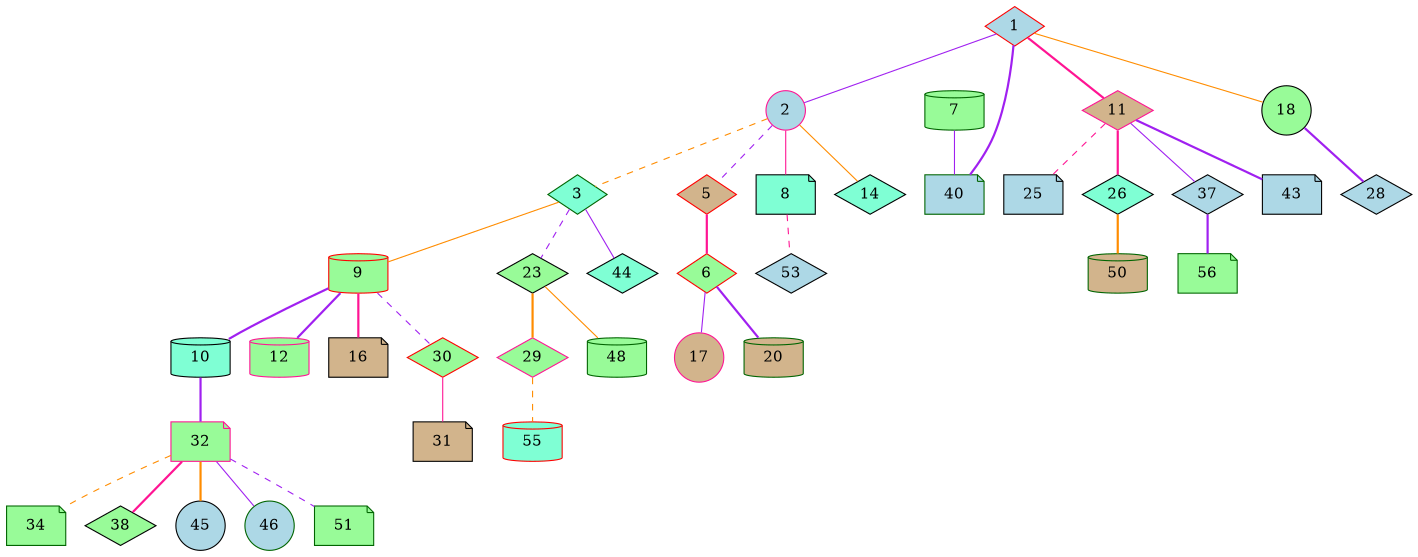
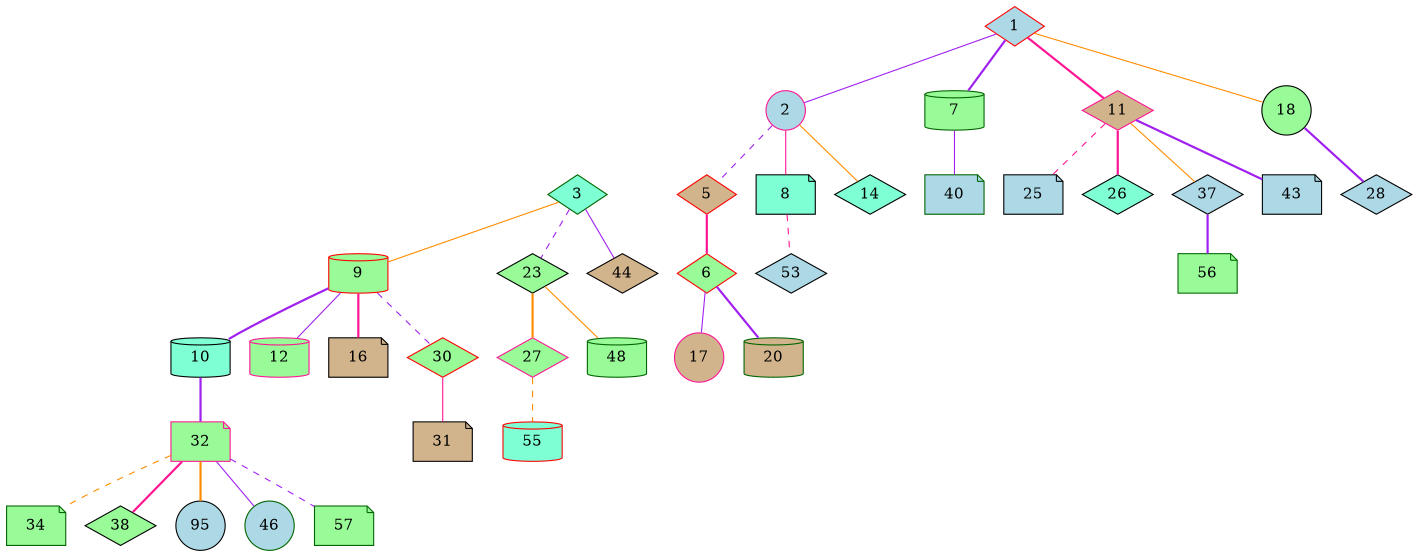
  graph {
    fontname="DejaVu Serif"
    node [color=black fillcolor=palegreen fontname="DejaVu Serif" shape=diamond style=filled]
    edge [color=purple fontname="DejaVu Serif" style=bold]
    1 [color=red fillcolor=lightblue super="+4"]
    2 [color=deeppink fillcolor=lightblue shape=circle super="+24"]
    7 [color=darkgreen shape=cylinder super="+33"]
    11 [color=deeppink fillcolor=tan super="+13"]
    18 [shape=circle super="+19"]
    3 [color=darkgreen fillcolor=aquamarine super="+21"]
    5 [color=red fillcolor=tan]
    8 [fillcolor=aquamarine shape=note super="+49"]
    14 [fillcolor=aquamarine]
    40 [color=darkgreen fillcolor=lightblue shape=note]
    25 [fillcolor=lightblue shape=note]
    26 [fillcolor=aquamarine super="+39"]
    37 [fillcolor=lightblue super="+51"]
    43 [fillcolor=lightblue shape=note]
    28 [fillcolor=lightblue super="+41"]
    9 [color=red shape=cylinder super="+15"]
    23 [super="+27"]
-   44 [fillcolor=aquamarine]
+   44 [fillcolor=tan]
    6 [color=red super="+22"]
    53 [fillcolor=lightblue]
    10 [fillcolor=aquamarine shape=cylinder]
    12 [color=deeppink shape=cylinder]
    16 [fillcolor=tan shape=note super="+42"]
    30 [color=red super="+36"]
-   29 [color=deeppink super="+54"]
+   29 [color=deeppink super="+54" label=27]
    48 [color=darkgreen shape=cylinder]
    17 [color=deeppink fillcolor=tan shape=circle]
    20 [color=darkgreen fillcolor=tan shape=cylinder]
    32 [color=deeppink shape=note super="+47"]
    31 [fillcolor=tan shape=note super="+35"]
    34 [color=darkgreen shape=note super="+52"]
    38
-   45 [fillcolor=lightblue shape=circle]
+   45 [fillcolor=lightblue shape=circle label=95]
    46 [color=darkgreen fillcolor=lightblue shape=circle]
-   57 [color=darkgreen shape=note label=51]
-   50 [color=darkgreen fillcolor=tan shape=cylinder]
+   57 [color=darkgreen shape=note]
    56 [color=darkgreen shape=note]
    55 [color=red fillcolor=aquamarine shape=cylinder]
    1 -- 2 [style=solid]
-   1 -- 40
+   1 -- 7
    1 -- 11 [color=deeppink]
    1 -- 18 [color=darkorange style=solid]
-   2 -- 3 [color=darkorange style=dashed]
    2 -- 5 [style=dashed]
    2 -- 8 [color=deeppink style=solid]
    2 -- 14 [color=darkorange style=solid]
    7 -- 40 [style=solid]
    11 -- 25 [color=deeppink style=dashed]
    11 -- 26 [color=deeppink]
-   11 -- 37 [style=solid]
+   11 -- 37 [color=darkorange style=solid]
    11 -- 43
    18 -- 28
    3 -- 9 [color=darkorange style=solid]
    3 -- 23 [style=dashed]
    3 -- 44 [style=solid]
    5 -- 6 [color=deeppink]
    8 -- 53 [color=deeppink style=dashed]
-   26 -- 50 [color=darkorange]
    37 -- 56
    9 -- 10
-   9 -- 12
+   9 -- 12 [style=solid]
    9 -- 16 [color=deeppink]
    9 -- 30 [style=dashed]
    23 -- 29 [color=darkorange]
    23 -- 48 [color=darkorange style=solid]
    6 -- 17 [style=solid]
    6 -- 20
    10 -- 32
    30 -- 31 [color=deeppink style=solid]
    29 -- 55 [color=darkorange style=dashed]
    32 -- 34 [color=darkorange style=dashed]
    32 -- 38 [color=deeppink]
    32 -- 45 [color=darkorange]
    32 -- 46 [style=solid]
    32 -- 57 [style=dashed]
  }
